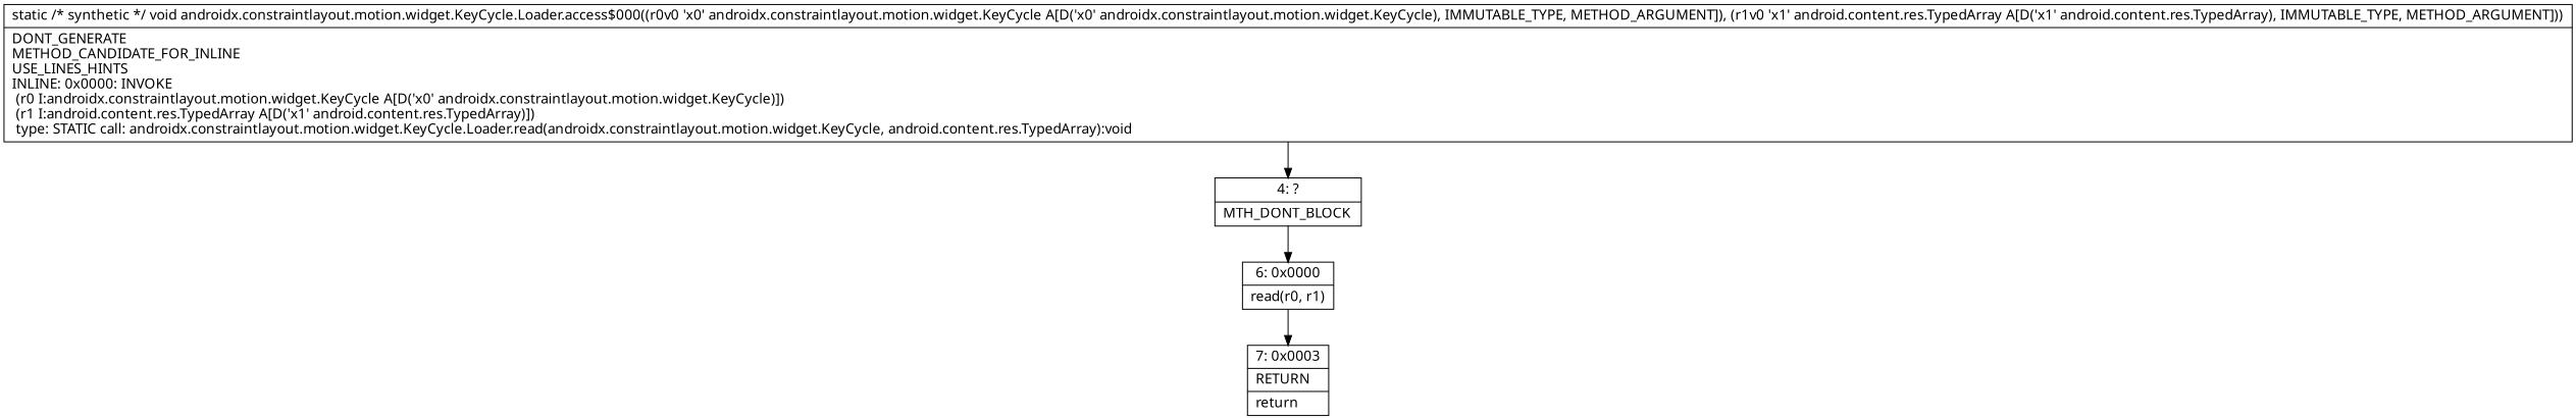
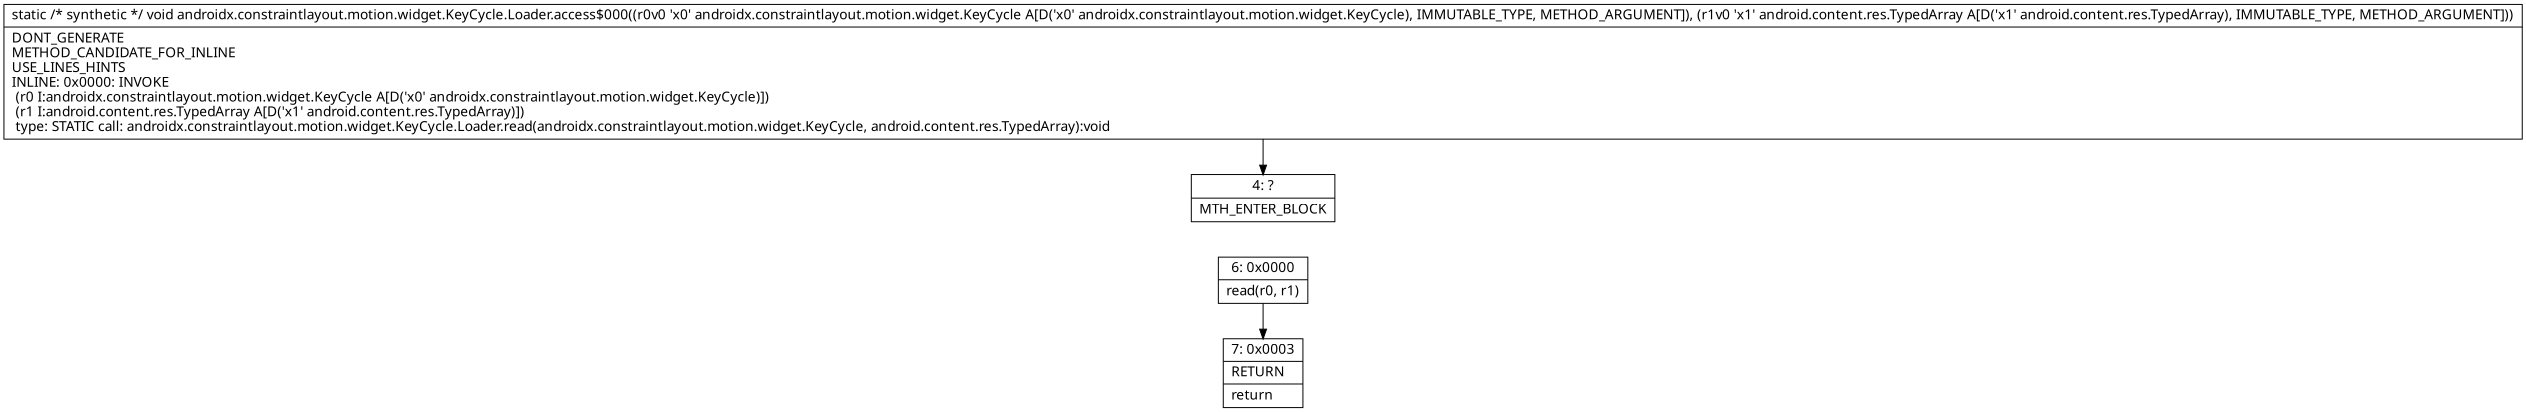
  digraph {
    fontname="Noto Sans"
    node [fontname="Noto Sans" shape=record]
    edge [fontname="Noto Sans"]
-   n1 [label="{4\:\ ?|MTH_DONT_BLOCK\l}"]
+   n1 [label="{4\:\ ?|MTH_ENTER_BLOCK\l}"]
    n2 [label="{6\:\ 0x0000|read(r0, r1)\l}"]
    n3 [label="{7\:\ 0x0003|RETURN\l|return\l}"]
    n4 [label="{static \/* synthetic *\/ void androidx.constraintlayout.motion.widget.KeyCycle.Loader.access$000((r0v0 'x0' androidx.constraintlayout.motion.widget.KeyCycle A[D('x0' androidx.constraintlayout.motion.widget.KeyCycle), IMMUTABLE_TYPE, METHOD_ARGUMENT]), (r1v0 'x1' android.content.res.TypedArray A[D('x1' android.content.res.TypedArray), IMMUTABLE_TYPE, METHOD_ARGUMENT]))  | DONT_GENERATE\lMETHOD_CANDIDATE_FOR_INLINE\lUSE_LINES_HINTS\lINLINE: 0x0000: INVOKE  \l  (r0 I:androidx.constraintlayout.motion.widget.KeyCycle A[D('x0' androidx.constraintlayout.motion.widget.KeyCycle)])\l  (r1 I:android.content.res.TypedArray A[D('x1' android.content.res.TypedArray)])\l type: STATIC call: androidx.constraintlayout.motion.widget.KeyCycle.Loader.read(androidx.constraintlayout.motion.widget.KeyCycle, android.content.res.TypedArray):void\l}"]
-   n1 -> n2
    n2 -> n3
    n4 -> n1
  }
